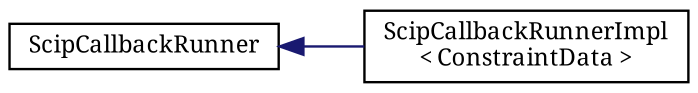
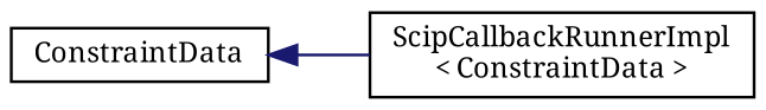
  digraph {
    rankdir=LR
    fontname="Noto Serif"
    node [color=black fillcolor=white fontname="Noto Serif" fontsize=10 shape=record style=filled]
-   n1 [height=0.2 label=ScipCallbackRunner width=0.4]
+   n1 [height=0.2 label=ConstraintData width=0.4]
    n2 [height=0.2 label="ScipCallbackRunnerImpl\l\< ConstraintData \>" width=0.4]
    n1 -> n2 [color=midnightblue dir=back fontname="Noto Serif" fontsize=10 labelfontname=Helvetica labelfontsize=10 style=solid]
  }
